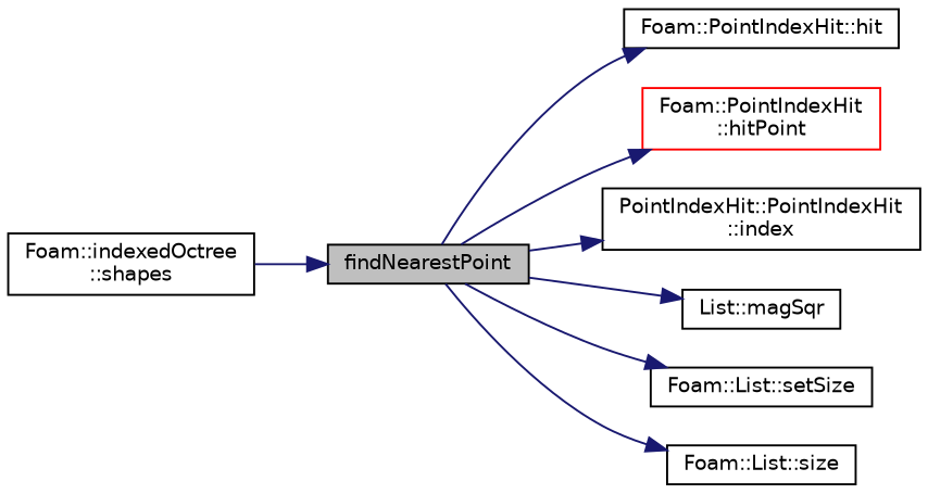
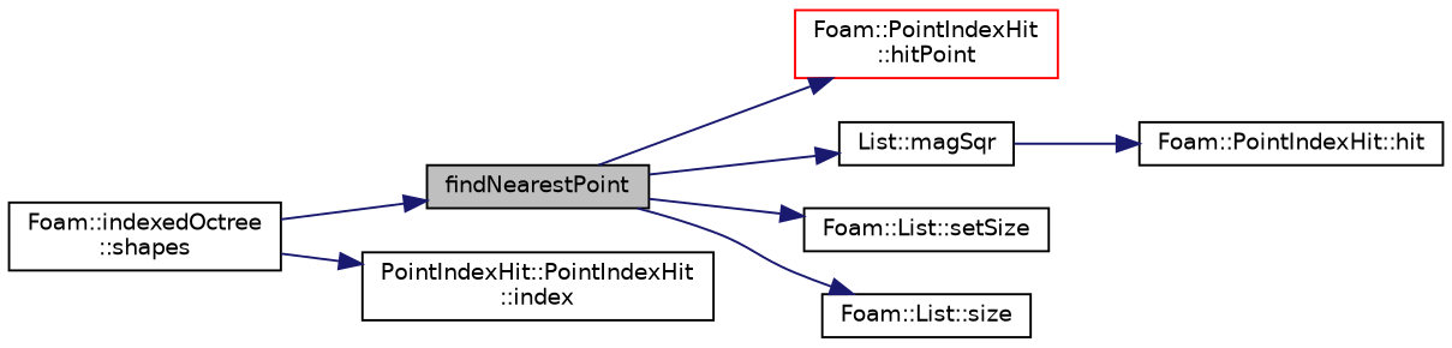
  digraph {
    rankdir=LR
    node [color=black fontname=Helvetica fontsize=10 shape=record]
    edge [color=midnightblue fontname=Helvetica fontsize=10 labelfontname=Helvetica labelfontsize=10 style=solid]
    n1 [fillcolor=grey75 fontcolor=black height=0.2 label=findNearestPoint style=filled width=0.4]
    n2 [height=0.2 label="Foam::PointIndexHit::hit" width=0.4]
    n3 [color=red height=0.2 label="Foam::PointIndexHit\l::hitPoint" width=0.4]
    n4 [height=0.2 label="PointIndexHit::PointIndexHit\l::index" width=0.4]
    n5 [height=0.2 label="List::magSqr" width=0.4]
    n6 [height=0.2 label="Foam::List::setSize" width=0.4]
    n7 [height=0.2 label="Foam::List::size" width=0.4]
    n8 [height=0.2 label="Foam::indexedOctree\l::shapes" width=0.4]
-   n1 -> n2
+   n5 -> n2
    n1 -> n3
-   n1 -> n4
+   n8 -> n4
    n1 -> n5
    n1 -> n6
    n1 -> n7
    n8 -> n1
  }
